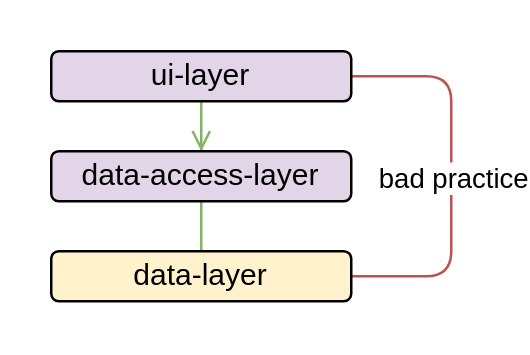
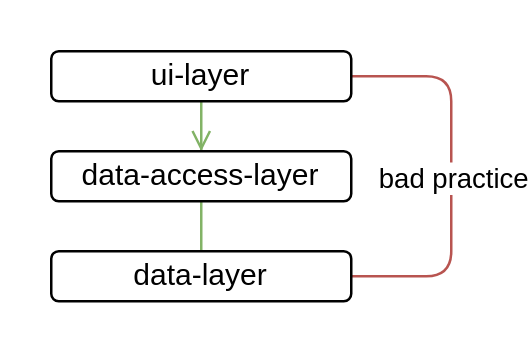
  <mxCell id="0" />
  <mxCell id="1" parent="0" />
  <mxCell id="2" style="edgeStyle=orthogonalEdgeStyle;rounded=0;orthogonalLoop=1;jettySize=auto;html=1;entryX=0.5;entryY=0;entryDx=0;entryDy=0;endArrow=open;endFill=0;fillColor=#d5e8d4;strokeColor=#82b366;" edge="1" parent="1" source="5" target="7"><mxGeometry relative="1" as="geometry" /></mxCell>
  <mxCell id="3" style="edgeStyle=orthogonalEdgeStyle;rounded=1;orthogonalLoop=1;jettySize=auto;html=1;entryX=1;entryY=0.5;entryDx=0;entryDy=0;exitX=1;exitY=0.5;exitDx=0;exitDy=0;curved=0;endArrow=none;endFill=0;fillColor=#f8cecc;strokeColor=#b85450;" edge="1" parent="1" source="5" target="8"><mxGeometry relative="1" as="geometry"><Array as="points"><mxPoint x="180" y="30" /><mxPoint x="180" y="110" /></Array></mxGeometry></mxCell>
  <mxCell id="4" value="bad practice" style="edgeLabel;html=1;align=center;verticalAlign=middle;resizable=0;points=[];" vertex="1" connectable="0" parent="3"><mxGeometry x="0.006" relative="1" as="geometry"><mxPoint as="offset" /></mxGeometry></mxCell>
- <mxCell id="5" value="ui-layer" style="rounded=1;whiteSpace=wrap;html=1;fillColor=#e1d5e7;" vertex="1" parent="1"><mxGeometry x="20" y="20" width="120" height="20" as="geometry" /></mxCell>
+ <mxCell id="5" value="ui-layer" style="rounded=1;whiteSpace=wrap;html=1;" vertex="1" parent="1"><mxGeometry x="20" y="20" width="120" height="20" as="geometry" /></mxCell>
  <mxCell id="6" style="edgeStyle=orthogonalEdgeStyle;rounded=0;orthogonalLoop=1;jettySize=auto;html=1;entryX=0.5;entryY=0;entryDx=0;entryDy=0;endArrow=none;endFill=0;fillColor=#d5e8d4;strokeColor=#82b366;" edge="1" parent="1" source="7" target="8"><mxGeometry relative="1" as="geometry" /></mxCell>
- <mxCell id="7" value="data-access&lt;span style=&quot;background-color: transparent; color: light-dark(rgb(0, 0, 0), rgb(255, 255, 255));&quot;&gt;-layer&lt;/span&gt;" style="rounded=1;whiteSpace=wrap;html=1;fillColor=#e1d5e7;" vertex="1" parent="1"><mxGeometry x="20" y="60" width="120" height="20" as="geometry" /></mxCell>
- <mxCell id="8" value="data-&lt;span style=&quot;background-color: transparent; color: light-dark(rgb(0, 0, 0), rgb(255, 255, 255));&quot;&gt;layer&lt;/span&gt;" style="rounded=1;whiteSpace=wrap;html=1;fillColor=#fff2cc;" vertex="1" parent="1"><mxGeometry x="20" y="100" width="120" height="20" as="geometry" /></mxCell>
+ <mxCell id="7" value="data-access&lt;span style=&quot;background-color: transparent; color: light-dark(rgb(0, 0, 0), rgb(255, 255, 255));&quot;&gt;-layer&lt;/span&gt;" style="rounded=1;whiteSpace=wrap;html=1;" vertex="1" parent="1"><mxGeometry x="20" y="60" width="120" height="20" as="geometry" /></mxCell>
+ <mxCell id="8" value="data-&lt;span style=&quot;background-color: transparent; color: light-dark(rgb(0, 0, 0), rgb(255, 255, 255));&quot;&gt;layer&lt;/span&gt;" style="rounded=1;whiteSpace=wrap;html=1;" vertex="1" parent="1"><mxGeometry x="20" y="100" width="120" height="20" as="geometry" /></mxCell>
